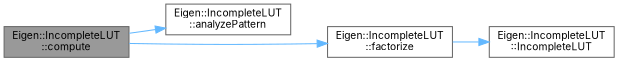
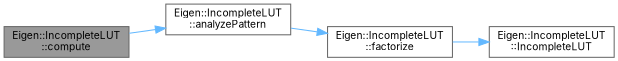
  digraph {
    fontname=Inter
    rankdir=LR
    node [color=grey40 fillcolor=white fontname=Inter fontsize=10 shape=box style=filled]
    edge [color=steelblue1 fontname=Inter fontsize=10 labelfontname=Helvetica labelfontsize=10 style=solid]
    n1 [color=gray40 fillcolor=grey60 fontcolor=black height=0.2 label="Eigen::IncompleteLUT\l::compute" width=0.4]
    n2 [height=0.2 label="Eigen::IncompleteLUT\l::analyzePattern" width=0.4]
    n3 [height=0.2 label="Eigen::IncompleteLUT\l::factorize" width=0.4]
    n4 [height=0.2 label="Eigen::IncompleteLUT\l::IncompleteLUT" width=0.4]
    n1 -> n2
-   n1 -> n3
+   n2 -> n3
    n3 -> n4
  }
